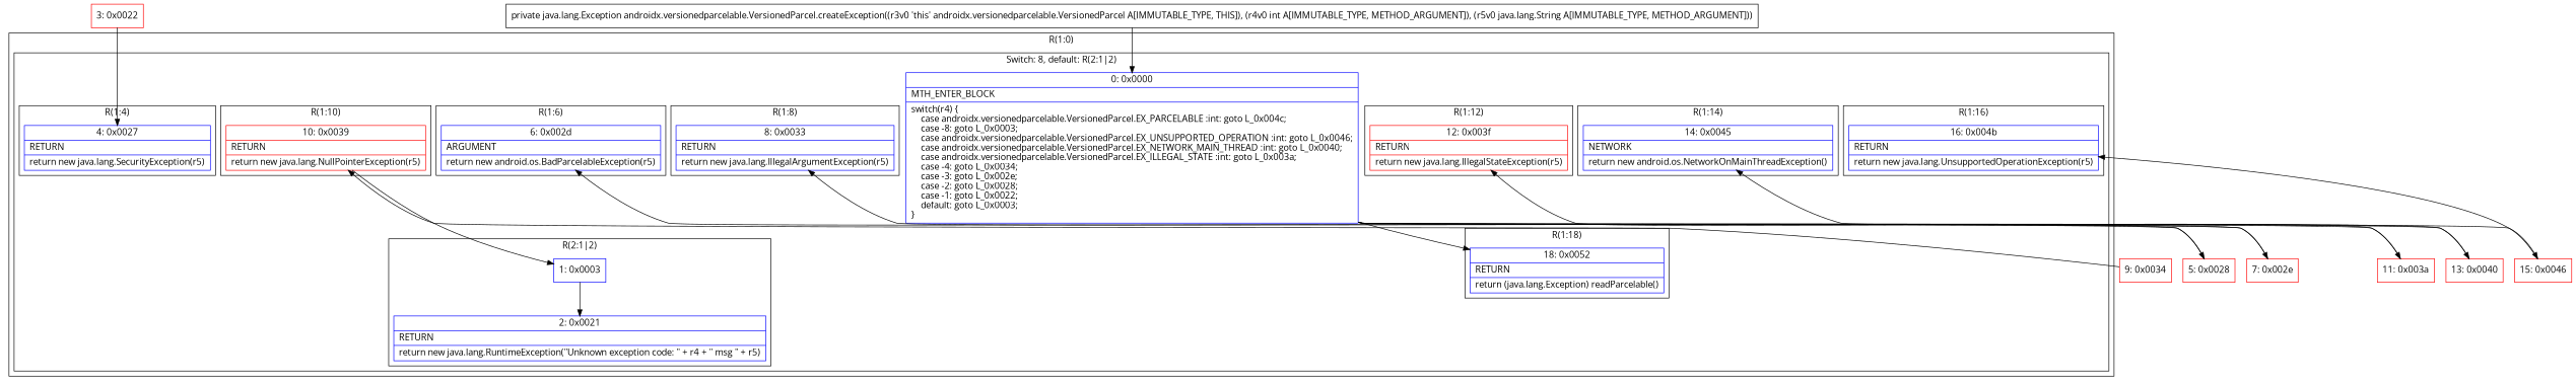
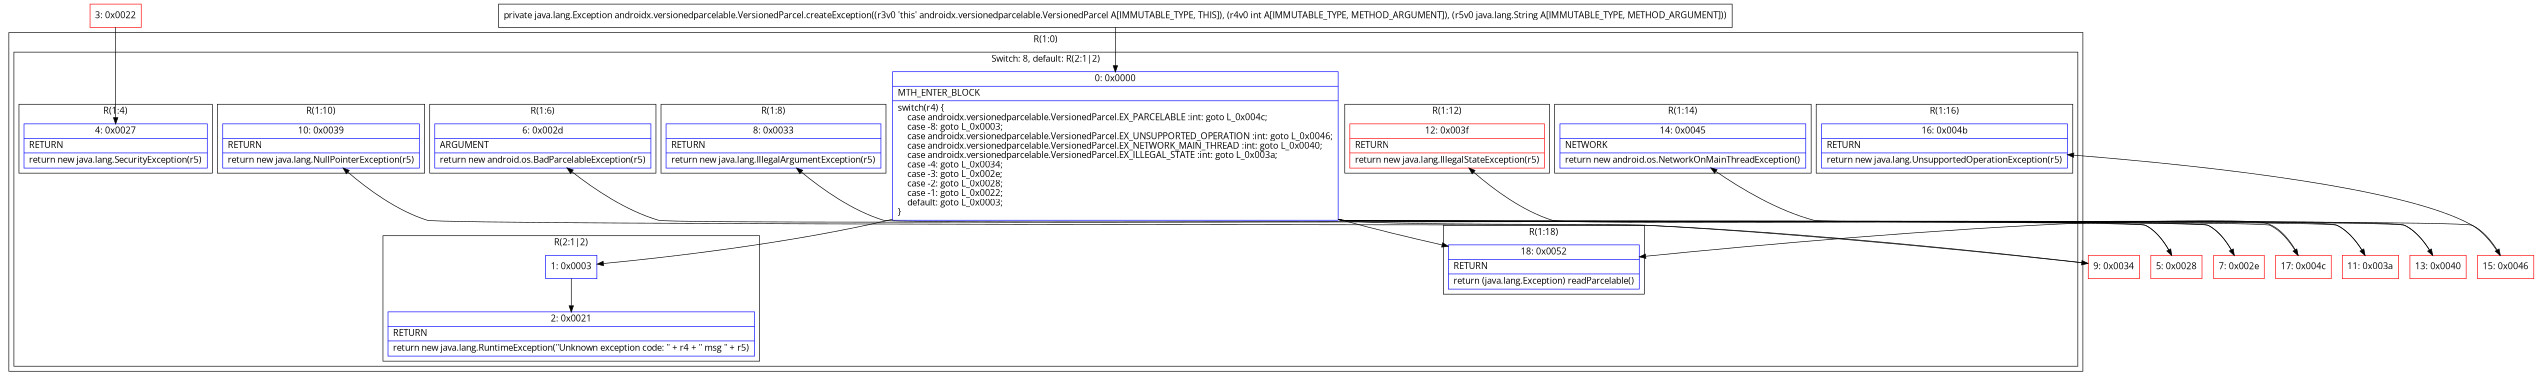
  digraph {
    fontname="Open Sans"
    node [color=blue fontname="Open Sans" shape=record]
    edge [fontname="Open Sans"]
    n1 [label="{18\:\ 0x0052|RETURN\l|return (java.lang.Exception) readParcelable()\l}"]
    n2 [label="{16\:\ 0x004b|RETURN\l|return new java.lang.UnsupportedOperationException(r5)\l}"]
    n3 [label="{14\:\ 0x0045|NETWORK\l|return new android.os.NetworkOnMainThreadException()\l}"]
    n4 [color=red label="{12\:\ 0x003f|RETURN\l|return new java.lang.IllegalStateException(r5)\l}"]
-   n5 [color=red label="{10\:\ 0x0039|RETURN\l|return new java.lang.NullPointerException(r5)\l}"]
+   n5 [label="{10\:\ 0x0039|RETURN\l|return new java.lang.NullPointerException(r5)\l}"]
    n6 [label="{8\:\ 0x0033|RETURN\l|return new java.lang.IllegalArgumentException(r5)\l}"]
    n7 [label="{6\:\ 0x002d|ARGUMENT\l|return new android.os.BadParcelableException(r5)\l}"]
    n8 [label="{4\:\ 0x0027|RETURN\l|return new java.lang.SecurityException(r5)\l}"]
    n9 [label="{1\:\ 0x0003}"]
    n10 [label="{2\:\ 0x0021|RETURN\l|return new java.lang.RuntimeException(\"Unknown exception code: \" + r4 + \" msg \" + r5)\l}"]
    n11 [label="{0\:\ 0x0000|MTH_ENTER_BLOCK\l|switch(r4) \{\l    case androidx.versionedparcelable.VersionedParcel.EX_PARCELABLE :int: goto L_0x004c;\l    case \-8: goto L_0x0003;\l    case androidx.versionedparcelable.VersionedParcel.EX_UNSUPPORTED_OPERATION :int: goto L_0x0046;\l    case androidx.versionedparcelable.VersionedParcel.EX_NETWORK_MAIN_THREAD :int: goto L_0x0040;\l    case androidx.versionedparcelable.VersionedParcel.EX_ILLEGAL_STATE :int: goto L_0x003a;\l    case \-4: goto L_0x0034;\l    case \-3: goto L_0x002e;\l    case \-2: goto L_0x0028;\l    case \-1: goto L_0x0022;\l    default: goto L_0x0003;\l\}\l}"]
    n12 [color=red label="{5\:\ 0x0028}"]
    n13 [color=red label="{7\:\ 0x002e}"]
    n14 [color=red label="{9\:\ 0x0034}"]
    n15 [color=red label="{11\:\ 0x003a}"]
    n16 [color=red label="{13\:\ 0x0040}"]
    n17 [color=red label="{15\:\ 0x0046}"]
+   n18 [color=red label="{17\:\ 0x004c}"]
    n19 [color=red label="{3\:\ 0x0022}"]
    n20 [label="{private java.lang.Exception androidx.versionedparcelable.VersionedParcel.createException((r3v0 'this' androidx.versionedparcelable.VersionedParcel A[IMMUTABLE_TYPE, THIS]), (r4v0 int A[IMMUTABLE_TYPE, METHOD_ARGUMENT]), (r5v0 java.lang.String A[IMMUTABLE_TYPE, METHOD_ARGUMENT])) }" color=""]
    subgraph cluster_1 {
      label="R(1:0)"
      subgraph cluster_2 {
        label="Switch: 8, default: R(2:1|2)"
        n11
        subgraph cluster_3 {
          label="R(1:18)"
          n1
        }
        subgraph cluster_4 {
          label="R(1:16)"
          n2
        }
        subgraph cluster_5 {
          label="R(1:14)"
          n3
        }
        subgraph cluster_6 {
          label="R(1:12)"
          n4
        }
        subgraph cluster_7 {
          label="R(1:10)"
          n5
        }
        subgraph cluster_8 {
          label="R(1:8)"
          n6
        }
        subgraph cluster_9 {
          label="R(1:6)"
          n7
        }
        subgraph cluster_10 {
          label="R(1:4)"
          n8
        }
        subgraph cluster_11 {
          label="R(2:1|2)"
          n9
          n10
        }
      }
    }
    n9 -> n10
    n11 -> n1
-   n5 -> n9
+   n11 -> n9
    n11 -> n12
    n11 -> n13
+   n11 -> n14
    n11 -> n15
    n11 -> n16
    n11 -> n17
+   n11 -> n18
    n12 -> n7
    n13 -> n6
    n14 -> n5
    n15 -> n4
    n16 -> n3
    n17 -> n2
+   n18 -> n1
    n19 -> n8
    n20 -> n11
  }
